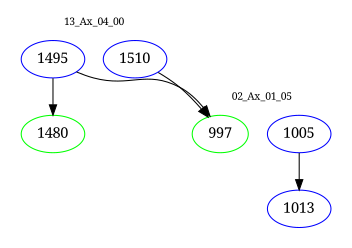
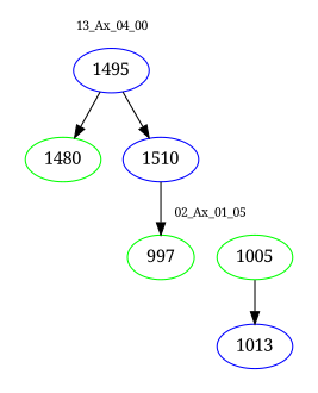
  digraph {
    fontname="Noto Serif"
    node [color=blue fontname="Noto Serif"]
    edge [color=black fontname="Noto Serif"]
    n1 [label=1495]
    n2 [color=green label=1480]
    n3 [label=1510]
-   n4 [label=1005]
+   n4 [color=green label=1005]
    n5 [color=green label=997]
    n6 [label=1013]
    subgraph cluster_1 {
      color=white
      fontsize=10
      label="13_Ax_04_00"
      n1
      n2
      n3
    }
    subgraph cluster_2 {
      color=white
      fontsize=10
      label="02_Ax_01_05"
      n4
      n5
      n6
    }
    n1 -> n2
-   n1 -> n5
+   n1 -> n3
    n3 -> n5
    n4 -> n6
  }
